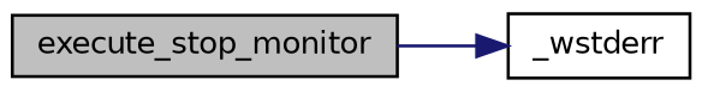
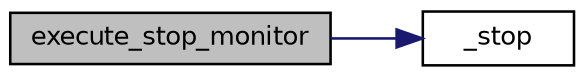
  digraph {
    rankdir=LR
    fontname="DejaVu Sans"
    node [color=black fontname="DejaVu Sans" fontsize=10 shape=record style=filled]
    n1 [fillcolor=grey75 fontcolor=black height=0.2 label=execute_stop_monitor width=0.4]
-   n2 [fillcolor=white height=0.2 label=_wstderr width=0.4]
+   n2 [fillcolor=white height=0.2 label=_stop width=0.4]
    n1 -> n2 [color=midnightblue fontname="DejaVu Sans" fontsize=10 labelfontname=Helvetica labelfontsize=10 style=solid]
  }
